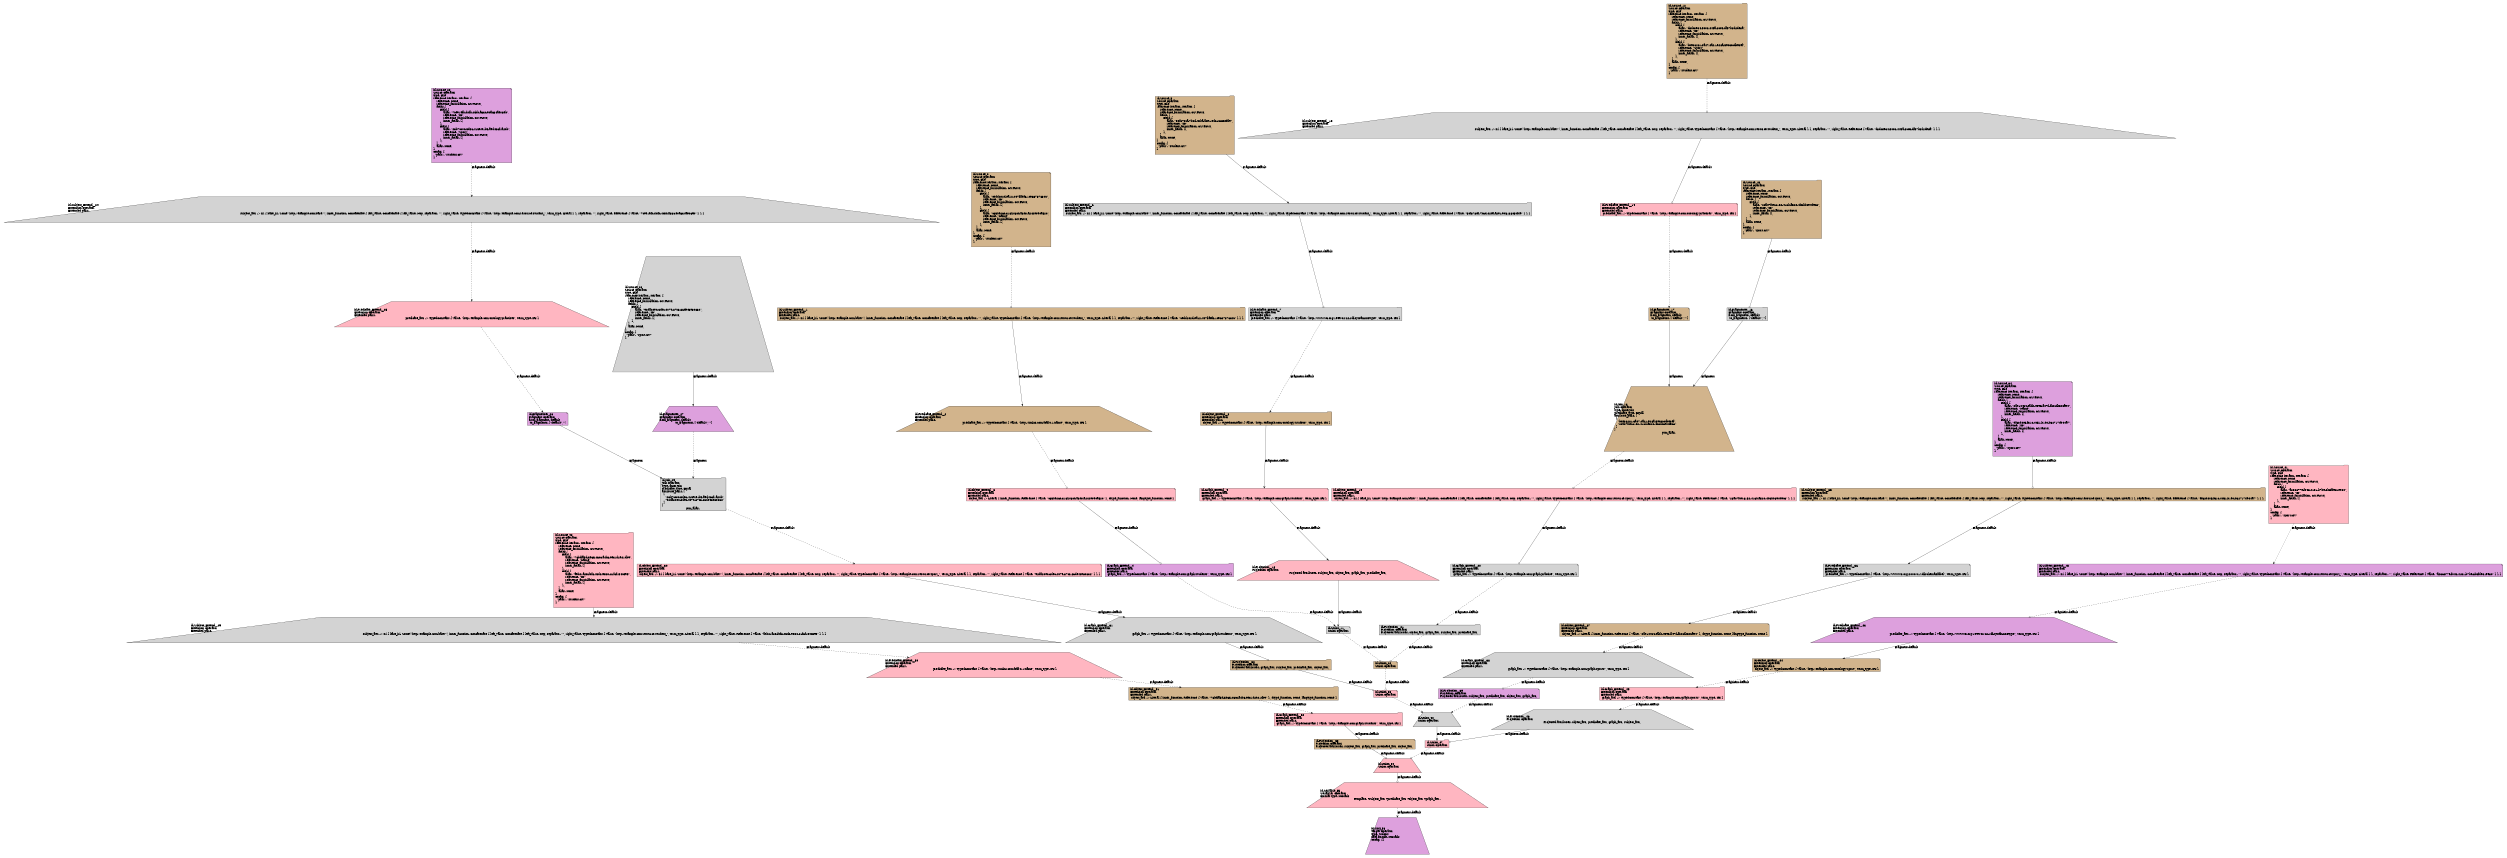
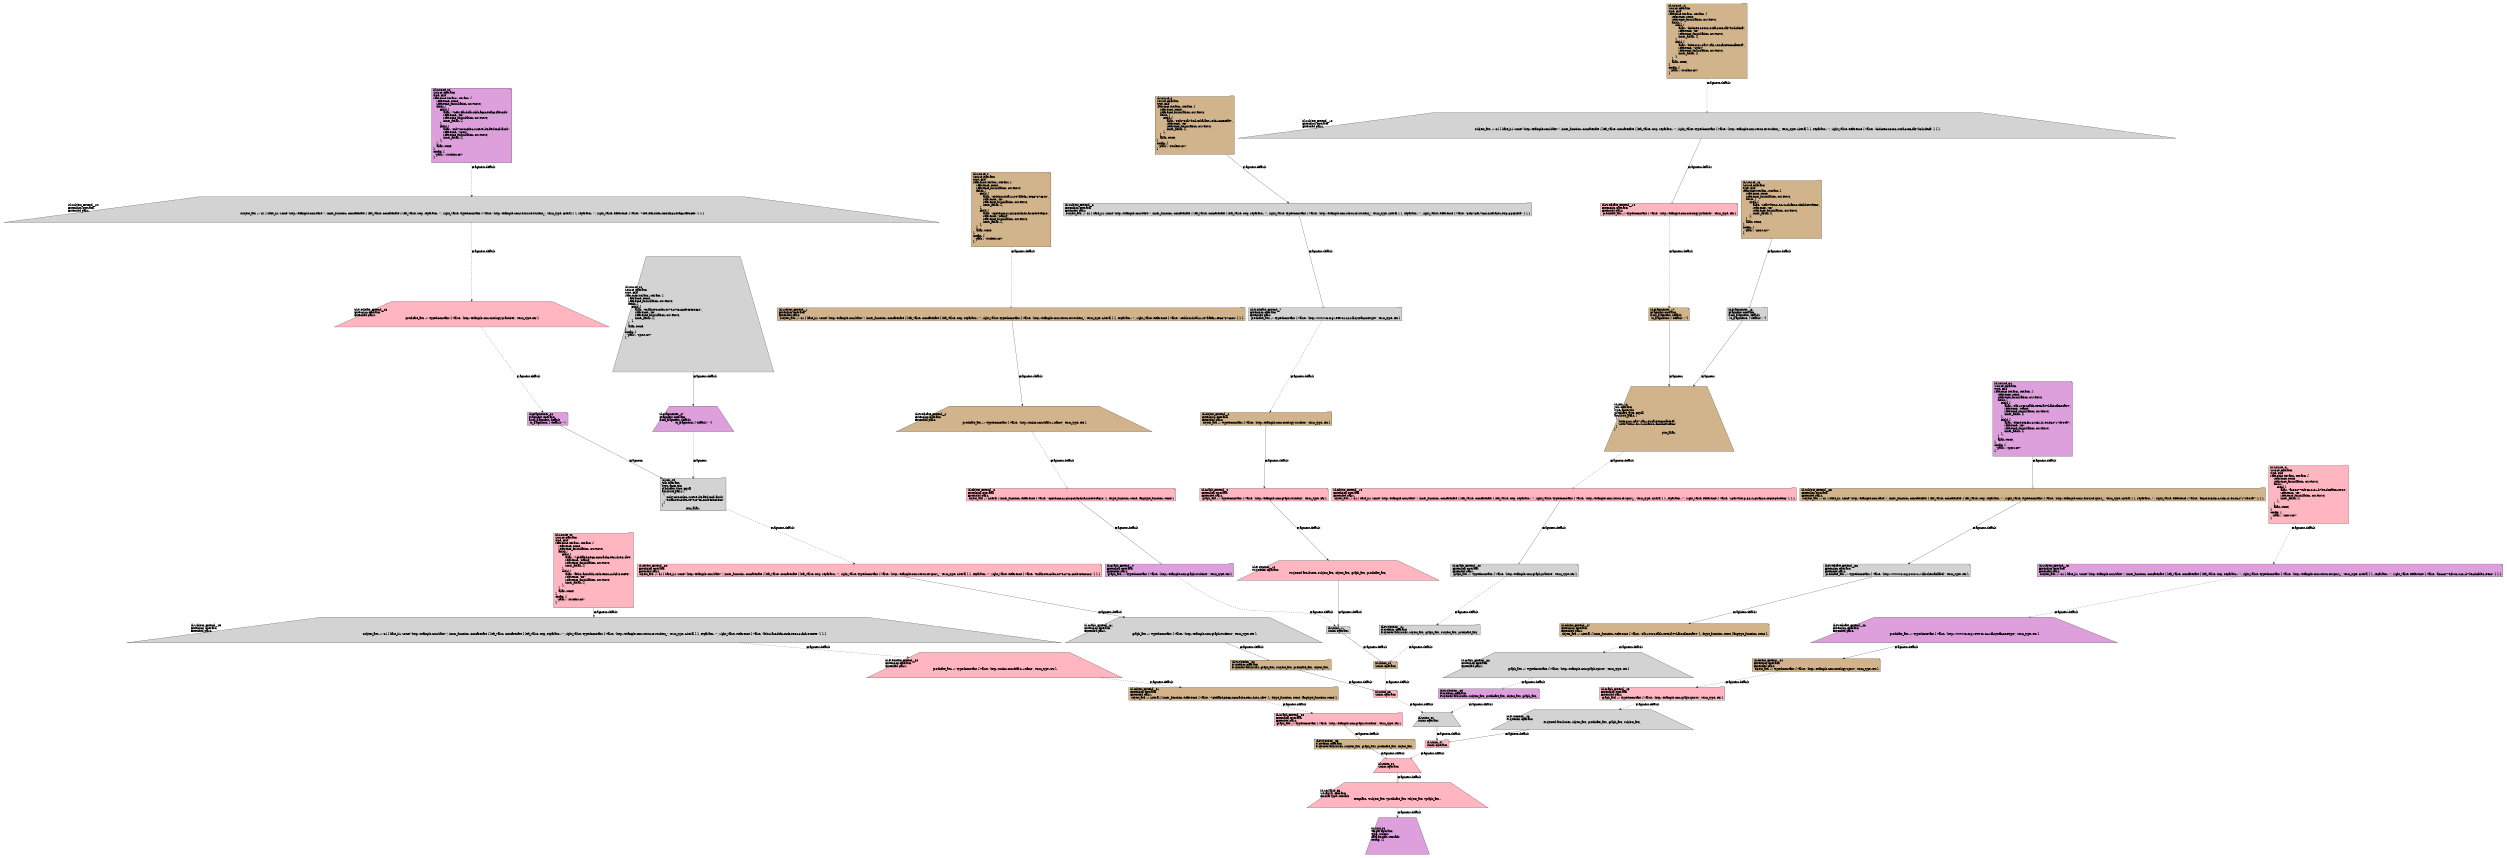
  digraph {
    node [fillcolor=tan shape=folder style=filled]
    edge [arrowhead=odot style=dashed]
    n1 [label="id:Source_0 \lSource Operator\ltype: File \lreference iterator: Iterator {\l    reference: None,\l    reference_formulation: CSVRows,\l    fields: [\l        Field {\l            alias: \"c9dd202d-ea12-447f-aef3-1c963787634c\",\l            reference: \"ID\",\l            reference_formulation: CSVRows,\l            inner_fields: [],\l        },\l        Field {\l            alias: \"c65be260-313f-46cb-a3d0-a242e090a52c\",\l            reference: \"Name\",\l            reference_formulation: CSVRows,\l            inner_fields: [],\l        },\l    ],\l    alias: None,\l} \lconfig: {\l  \"path\": \"student.csv\"\l}\l             " shape=note]
    n2 [label="id:Subject_Extend__1 \lExtension Operator\lExtended pairs: \l subject_attr -> Iri { base_iri: Some(\"http://example.com/base/\"), inner_function: Concatenate { left_value: Concatenate { left_value: Nop, separator: \"\", right_value: TypedConstant { value: \"http://example.com/resource/student_\", term_type: Literal } }, separator: \"\", right_value: Reference { value: \"c9dd202d-ea12-447f-aef3-1c963787634c\" } } }"]
    n3 [label="id:Predicate_Extend__2 \lExtension Operator\lExtended pairs: \l predicate_attr -> TypedConstant { value: \"http://xmlns.com/foaf/0.1/name\", term_type: IRI }" shape=trapezium]
    n4 [fillcolor=lightpink label="id:Object_Extend__3 \lExtension Operator\lExtended pairs: \l object_attr -> Literal { inner_function: Reference { value: \"c65be260-313f-46cb-a3d0-a242e090a52c\" }, dtype_function: None, langtype_function: None }" shape=note]
    n5 [fillcolor=plum label="id:Graph_Extend__4 \lExtension Operator\lExtended pairs: \l graph_attr -> TypedConstant { value: \"http://example.com/graph/students\", term_type: IRI }"]
    n6 [fillcolor=lightgrey label="id:Union_11 \lUnion Operator\l" shape=note]
    n7 [label="id:Union_22 \lUnion Operator\l" shape=note]
    n8 [label="id:Source_5 \lSource Operator\ltype: File \lreference iterator: Iterator {\l    reference: None,\l    reference_formulation: CSVRows,\l    fields: [\l        Field {\l            alias: \"50f678ca-7b6d-42ba-a2e1-9d6138c50fd9\",\l            reference: \"ID\",\l            reference_formulation: CSVRows,\l            inner_fields: [],\l        },\l    ],\l    alias: None,\l} \lconfig: {\l  \"path\": \"student.csv\"\l}\l             "]
    n9 [fillcolor=lightgrey label="id:Subject_Extend__6 \lExtension Operator\lExtended pairs: \l subject_attr -> Iri { base_iri: Some(\"http://example.com/base/\"), inner_function: Concatenate { left_value: Concatenate { left_value: Nop, separator: \"\", right_value: TypedConstant { value: \"http://example.com/resource/student_\", term_type: Literal } }, separator: \"\", right_value: Reference { value: \"50f678ca-7b6d-42ba-a2e1-9d6138c50fd9\" } } }"]
    n10 [fillcolor=lightgrey label="id:Predicate_Extend__7 \lExtension Operator\lExtended pairs: \l predicate_attr -> TypedConstant { value: \"http://www.w3.org/1999/02/22-rdf-syntax-ns#type\", term_type: IRI }"]
    n11 [label="id:Object_Extend__8 \lExtension Operator\lExtended pairs: \l object_attr -> TypedConstant { value: \"http://example.com/ontology/Student\", term_type: IRI }"]
    n12 [fillcolor=lightpink label="id:Graph_Extend__9 \lExtension Operator\lExtended pairs: \l graph_attr -> TypedConstant { value: \"http://example.com/graph/students\", term_type: IRI }" shape=note]
    n13 [fillcolor=lightpink label="id:Projection__10 \lProjection Operator\lProjected attributes: subject_attr, object_attr, graph_attr, predicate_attr, " shape=trapezium]
-   n14 [fillcolor=lightpink label="id:Union_33 \lUnion Operator\l" shape=note]
+   n14 [fillcolor=lightpink label="id:Some_33 \lUnion Operator\l" shape=note]
    n15 [label="id:Source_12 \lSource Operator\ltype: File \lreference iterator: Iterator {\l    reference: None,\l    reference_formulation: CSVRows,\l    fields: [\l        Field {\l            alias: \"d8dc3934-5003-445a-8c05-df57b8d2de8a\",\l            reference: \"ID\",\l            reference_formulation: CSVRows,\l            inner_fields: [],\l        },\l        Field {\l            alias: \"b0e36281-3a47-4a21-928a-5e03ccdbe3ef\",\l            reference: \"Sport\",\l            reference_formulation: CSVRows,\l            inner_fields: [],\l        },\l    ],\l    alias: None,\l} \lconfig: {\l  \"path\": \"student.csv\"\l}\l             "]
    n16 [fillcolor=lightgrey label="id:Subject_Extend__13 \lExtension Operator\lExtended pairs: \l subject_attr -> Iri { base_iri: Some(\"http://example.com/base/\"), inner_function: Concatenate { left_value: Concatenate { left_value: Nop, separator: \"\", right_value: TypedConstant { value: \"http://example.com/resource/student_\", term_type: Literal } }, separator: \"\", right_value: Reference { value: \"d8dc3934-5003-445a-8c05-df57b8d2de8a\" } } }" shape=trapezium]
    n17 [fillcolor=lightpink label="id:Predicate_Extend__14 \lExtension Operator\lExtended pairs: \l predicate_attr -> TypedConstant { value: \"http://example.com/ontology/practises\", term_type: IRI }" shape=note]
    n18 [label="id:Fragmenter_17 \lFragment Operator\lfrom_fragment: default \l to_fragments: [\"default\",\"\"]" shape=note]
    n19 [label="id:Join_18 \lJoin Operator\ltype: InnerJoin\lpredicate_type: Equal\lattribute_pairs: [\l  [\l    \"b0e36281-3a47-4a21-928a-5e03ccdbe3ef\",\l    \"28a07f0e-6152-416b-a520-4b3bb694d9c3\"\l  ]\l]\lptm_alias: " shape=trapezium]
    n20 [label="id:Source_15 \lSource Operator\ltype: File \lreference iterator: Iterator {\l    reference: None,\l    reference_formulation: CSVRows,\l    fields: [\l        Field {\l            alias: \"28a07f0e-6152-416b-a520-4b3bb694d9c3\",\l            reference: \"ID\",\l            reference_formulation: CSVRows,\l            inner_fields: [],\l        },\l    ],\l    alias: None,\l} \lconfig: {\l  \"path\": \"sport.csv\"\l}\l             "]
    n21 [fillcolor=lightgrey label="id:Fragmenter_16 \lFragment Operator\lfrom_fragment: default \l to_fragments: [\"default\",\"\"]"]
    n22 [fillcolor=lightpink label="id:Object_Extend__19 \lExtension Operator\lExtended pairs: \l object_attr -> Iri { base_iri: Some(\"http://example.com/base/\"), inner_function: Concatenate { left_value: Concatenate { left_value: Nop, separator: \"\", right_value: TypedConstant { value: \"http://example.com/resource/sport_\", term_type: Literal } }, separator: \"\", right_value: Reference { value: \"28a07f0e-6152-416b-a520-4b3bb694d9c3\" } } }"]
    n23 [fillcolor=lightgrey label="id:Graph_Extend__20 \lExtension Operator\lExtended pairs: \l graph_attr -> TypedConstant { value: \"http://example.com/graph/practise\", term_type: IRI }" shape=note]
    n24 [fillcolor=lightgrey label="id:Projection__21 \lProjection Operator\lProjected attributes: object_attr, graph_attr, subject_attr, predicate_attr, "]
    n25 [fillcolor=lightgrey label="id:Union_40 \lUnion Operator\l" shape=trapezium]
    n26 [fillcolor=plum label="id:Source_23 \lSource Operator\ltype: File \lreference iterator: Iterator {\l    reference: None,\l    reference_formulation: CSVRows,\l    fields: [\l        Field {\l            alias: \"7ce919fb-d0fb-4cbb-a33c-90a634ae069b\",\l            reference: \"ID\",\l            reference_formulation: CSVRows,\l            inner_fields: [],\l        },\l        Field {\l            alias: \"23b7cc00-5d56-4159-91b5-a9d466f1a20b\",\l            reference: \"Sport\",\l            reference_formulation: CSVRows,\l            inner_fields: [],\l        },\l    ],\l    alias: None,\l} \lconfig: {\l  \"path\": \"student.csv\"\l}\l             " shape=note]
    n27 [fillcolor=lightgrey label="id:Subject_Extend__24 \lExtension Operator\lExtended pairs: \l subject_attr -> Iri { base_iri: Some(\"http://example.com/base/\"), inner_function: Concatenate { left_value: Concatenate { left_value: Nop, separator: \"\", right_value: TypedConstant { value: \"http://example.com/resource/student_\", term_type: Literal } }, separator: \"\", right_value: Reference { value: \"7ce919fb-d0fb-4cbb-a33c-90a634ae069b\" } } }" shape=trapezium]
    n28 [fillcolor=lightpink label="id:Predicate_Extend__25 \lExtension Operator\lExtended pairs: \l predicate_attr -> TypedConstant { value: \"http://example.com/ontology/practises\", term_type: IRI }" shape=trapezium]
    n29 [fillcolor=plum label="id:Fragmenter_28 \lFragment Operator\lfrom_fragment: default \l to_fragments: [\"default\",\"\"]" shape=note]
    n30 [fillcolor=lightgrey label="id:Join_29 \lJoin Operator\ltype: InnerJoin\lpredicate_type: Equal\lattribute_pairs: [\l  [\l    \"23b7cc00-5d56-4159-91b5-a9d466f1a20b\",\l    \"92da20e0-3dec-4079-87c3-86de43e80832\"\l  ]\l]\lptm_alias: "]
    n31 [fillcolor=lightgrey label="id:Source_26 \lSource Operator\ltype: File \lreference iterator: Iterator {\l    reference: None,\l    reference_formulation: CSVRows,\l    fields: [\l        Field {\l            alias: \"92da20e0-3dec-4079-87c3-86de43e80832\",\l            reference: \"ID\",\l            reference_formulation: CSVRows,\l            inner_fields: [],\l        },\l    ],\l    alias: None,\l} \lconfig: {\l  \"path\": \"sport.csv\"\l}\l             " shape=trapezium]
    n32 [fillcolor=plum label="id:Fragmenter_27 \lFragment Operator\lfrom_fragment: default \l to_fragments: [\"default\",\"\"]" shape=trapezium]
    n33 [fillcolor=lightpink label="id:Object_Extend__30 \lExtension Operator\lExtended pairs: \l object_attr -> Iri { base_iri: Some(\"http://example.com/base/\"), inner_function: Concatenate { left_value: Concatenate { left_value: Nop, separator: \"\", right_value: TypedConstant { value: \"http://example.com/resource/sport_\", term_type: Literal } }, separator: \"\", right_value: Reference { value: \"92da20e0-3dec-4079-87c3-86de43e80832\" } } }" shape=note]
    n34 [fillcolor=lightgrey label="id:Graph_Extend__31 \lExtension Operator\lExtended pairs: \l graph_attr -> TypedConstant { value: \"http://example.com/graph/students\", term_type: IRI }" shape=trapezium]
    n35 [label="id:Projection__32 \lProjection Operator\lProjected attributes: graph_attr, subject_attr, predicate_attr, object_attr, "]
    n36 [fillcolor=lightpink label="id:Union_47 \lUnion Operator\l"]
    n37 [fillcolor=plum label="id:Source_34 \lSource Operator\ltype: File \lreference iterator: Iterator {\l    reference: None,\l    reference_formulation: CSVRows,\l    fields: [\l        Field {\l            alias: \"2a9104c4-eabb-4595-a47d-fb2cdb50ca94\",\l            reference: \"Name\",\l            reference_formulation: CSVRows,\l            inner_fields: [],\l        },\l        Field {\l            alias: \"ef62d405-f31c-4451-b1e0-b32717d944a7\",\l            reference: \"ID\",\l            reference_formulation: CSVRows,\l            inner_fields: [],\l        },\l    ],\l    alias: None,\l} \lconfig: {\l  \"path\": \"sport.csv\"\l}\l             " shape=note]
    n38 [label="id:Subject_Extend__35 \lExtension Operator\lExtended pairs: \l subject_attr -> Iri { base_iri: Some(\"http://example.com/base/\"), inner_function: Concatenate { left_value: Concatenate { left_value: Nop, separator: \"\", right_value: TypedConstant { value: \"http://example.com/resource/sport_\", term_type: Literal } }, separator: \"\", right_value: Reference { value: \"ef62d405-f31c-4451-b1e0-b32717d944a7\" } } }"]
    n39 [fillcolor=lightgrey label="id:Predicate_Extend__36 \lExtension Operator\lExtended pairs: \l predicate_attr -> TypedConstant { value: \"http://www.w3.org/2000/01/rdf-schema#label\", term_type: IRI }" shape=note]
    n40 [label="id:Object_Extend__37 \lExtension Operator\lExtended pairs: \l object_attr -> Literal { inner_function: Reference { value: \"2a9104c4-eabb-4595-a47d-fb2cdb50ca94\" }, dtype_function: None, langtype_function: None }" shape=note]
    n41 [fillcolor=lightgrey label="id:Graph_Extend__38 \lExtension Operator\lExtended pairs: \l graph_attr -> TypedConstant { value: \"http://example.com/graph/sports\", term_type: IRI }" shape=trapezium]
    n42 [fillcolor=plum label="id:Projection__39 \lProjection Operator\lProjected attributes: subject_attr, predicate_attr, object_attr, graph_attr, " shape=note]
    n43 [fillcolor=lightpink label="id:Union_54 \lUnion Operator\l" shape=trapezium]
    n44 [fillcolor=lightpink label="id:Source_41 \lSource Operator\ltype: File \lreference iterator: Iterator {\l    reference: None,\l    reference_formulation: CSVRows,\l    fields: [\l        Field {\l            alias: \"a236677e-f043-4151-b7be-8b3fd931e980\",\l            reference: \"ID\",\l            reference_formulation: CSVRows,\l            inner_fields: [],\l        },\l    ],\l    alias: None,\l} \lconfig: {\l  \"path\": \"sport.csv\"\l}\l             "]
    n45 [fillcolor=plum label="id:Subject_Extend__42 \lExtension Operator\lExtended pairs: \l subject_attr -> Iri { base_iri: Some(\"http://example.com/base/\"), inner_function: Concatenate { left_value: Concatenate { left_value: Nop, separator: \"\", right_value: TypedConstant { value: \"http://example.com/resource/sport_\", term_type: Literal } }, separator: \"\", right_value: Reference { value: \"a236677e-f043-4151-b7be-8b3fd931e980\" } } }" shape=note]
    n46 [fillcolor=plum label="id:Predicate_Extend__43 \lExtension Operator\lExtended pairs: \l predicate_attr -> TypedConstant { value: \"http://www.w3.org/1999/02/22-rdf-syntax-ns#type\", term_type: IRI }" shape=trapezium]
    n47 [label="id:Object_Extend__44 \lExtension Operator\lExtended pairs: \l object_attr -> TypedConstant { value: \"http://example.com/ontology/Sport\", term_type: IRI }" shape=note]
    n48 [fillcolor=lightpink label="id:Graph_Extend__45 \lExtension Operator\lExtended pairs: \l graph_attr -> TypedConstant { value: \"http://example.com/graph/sports\", term_type: IRI }"]
    n49 [fillcolor=lightgrey label="id:Projection__46 \lProjection Operator\lProjected attributes: object_attr, predicate_attr, graph_attr, subject_attr, " shape=trapezium]
    n50 [fillcolor=lightpink label="id:Serialize_55 \lSerializer Operator\lFormat type: NQuads\lTemplate: ?subject_attr ?predicate_attr ?object_attr ?graph_attr ." shape=trapezium]
    n51 [fillcolor=lightpink label="id:Source_48 \lSource Operator\ltype: File \lreference iterator: Iterator {\l    reference: None,\l    reference_formulation: CSVRows,\l    fields: [\l        Field {\l            alias: \"76bdfa5d-5e65-46cc-a4b8-ee31d2921db9\",\l            reference: \"Name\",\l            reference_formulation: CSVRows,\l            inner_fields: [],\l        },\l        Field {\l            alias: \"a9b21a25-f0f8-43d3-9530-81f6f154c595\",\l            reference: \"ID\",\l            reference_formulation: CSVRows,\l            inner_fields: [],\l        },\l    ],\l    alias: None,\l} \lconfig: {\l  \"path\": \"student.csv\"\l}\l             "]
    n52 [fillcolor=lightgrey label="id:Subject_Extend__49 \lExtension Operator\lExtended pairs: \l subject_attr -> Iri { base_iri: Some(\"http://example.com/base/\"), inner_function: Concatenate { left_value: Concatenate { left_value: Nop, separator: \"\", right_value: TypedConstant { value: \"http://example.com/resource/student_\", term_type: Literal } }, separator: \"\", right_value: Reference { value: \"a9b21a25-f0f8-43d3-9530-81f6f154c595\" } } }" shape=trapezium]
    n53 [fillcolor=lightpink label="id:Predicate_Extend__50 \lExtension Operator\lExtended pairs: \l predicate_attr -> TypedConstant { value: \"http://xmlns.com/foaf/0.1/name\", term_type: IRI }" shape=trapezium]
    n54 [label="id:Object_Extend__51 \lExtension Operator\lExtended pairs: \l object_attr -> Literal { inner_function: Reference { value: \"76bdfa5d-5e65-46cc-a4b8-ee31d2921db9\" }, dtype_function: None, langtype_function: None }"]
    n55 [fillcolor=lightpink label="id:Graph_Extend__52 \lExtension Operator\lExtended pairs: \l graph_attr -> TypedConstant { value: \"http://example.com/graph/students\", term_type: IRI }"]
    n56 [label="id:Projection__53 \lProjection Operator\lProjected attributes: subject_attr, graph_attr, predicate_attr, object_attr, " shape=note]
    n57 [fillcolor=plum label="id:Sink_56 \lTarget Operator\ltype: StdOut \ldata format: NQuads \lconfig: {}\l             " shape=trapezium]
    n1 -> n2 [label="Fragment:default"]
    n2 -> n3 [arrowhead=normal label="Fragment:default" style=solid]
    n3 -> n4 [label="Fragment:default"]
    n4 -> n5 [label="Fragment:default" style=solid]
    n5 -> n6 [arrowhead=normal label="Fragment:default"]
-   n6 -> n7 [label="Fragment:default"]
+   n6 -> n7 [label="Fragment:default" style=solid]
    n7 -> n14 [label="Fragment:default"]
    n8 -> n9 [arrowhead=normal label="Fragment:default" style=solid]
    n9 -> n10 [label="Fragment:default" style=solid]
    n10 -> n11 [arrowhead=normal label="Fragment:default"]
    n11 -> n12 [arrowhead=vee label="Fragment:default" style=solid]
    n12 -> n13 [arrowhead=normal label="Fragment:default" style=solid]
    n13 -> n6 [arrowhead=vee label="Fragment:default" style=solid]
    n14 -> n25 [arrowhead=vee label="Fragment:default"]
    n15 -> n16 [label="Fragment:default"]
    n16 -> n17 [label="Fragment:default" style=solid]
    n17 -> n18 [arrowhead=vee label="Fragment:default"]
    n18 -> n19 [arrowhead=normal label="Fragment:" style=solid]
    n19 -> n22 [label="Fragment:default"]
    n20 -> n21 [label="Fragment:default" style=solid]
    n21 -> n19 [arrowhead=vee label="Fragment:" style=solid]
    n22 -> n23 [label="Fragment:default" style=solid]
    n23 -> n24 [arrowhead=vee label="Fragment:default"]
    n24 -> n7 [label="Fragment:default"]
    n25 -> n36 [arrowhead=normal label="Fragment:default" style=solid]
    n26 -> n27 [arrowhead=vee label="Fragment:default"]
    n27 -> n28 [arrowhead=normal label="Fragment:default"]
    n28 -> n29 [arrowhead=normal label="Fragment:default"]
    n29 -> n30 [arrowhead=normal label="Fragment:" style=solid]
    n30 -> n33 [arrowhead=vee label="Fragment:default"]
    n31 -> n32 [arrowhead=normal label="Fragment:default" style=solid]
    n32 -> n30 [arrowhead=vee label="Fragment:"]
    n33 -> n34 [arrowhead=normal label="Fragment:default" style=solid]
    n34 -> n35 [label="Fragment:default" style=solid]
    n35 -> n14 [label="Fragment:default" style=solid]
    n36 -> n43 [label="Fragment:default"]
    n37 -> n38 [label="Fragment:default" style=solid]
    n38 -> n39 [arrowhead=normal label="Fragment:default" style=solid]
    n39 -> n40 [arrowhead=vee label="Fragment:default" style=solid]
    n40 -> n41 [arrowhead=vee label="Fragment:default"]
    n41 -> n42 [label="Fragment:default"]
    n42 -> n25 [arrowhead=normal label="Fragment:default"]
    n43 -> n50 [label="Fragment:default" style=solid]
    n44 -> n45 [arrowhead=vee label="Fragment:default"]
    n45 -> n46 [label="Fragment:default"]
    n46 -> n47 [arrowhead=normal label="Fragment:default" style=solid]
    n47 -> n48 [arrowhead=normal label="Fragment:default"]
    n48 -> n49 [arrowhead=normal label="Fragment:default"]
    n49 -> n36 [label="Fragment:default" style=solid]
    n50 -> n57 [arrowhead=vee label="Fragment:default"]
    n51 -> n52 [arrowhead=normal label="Fragment:default" style=solid]
    n52 -> n53 [arrowhead=vee label="Fragment:default"]
    n53 -> n54 [arrowhead=vee label="Fragment:default"]
    n54 -> n55 [arrowhead=normal label="Fragment:default"]
    n55 -> n56 [label="Fragment:default" style=solid]
    n56 -> n43 [label="Fragment:default" style=solid]
  }
